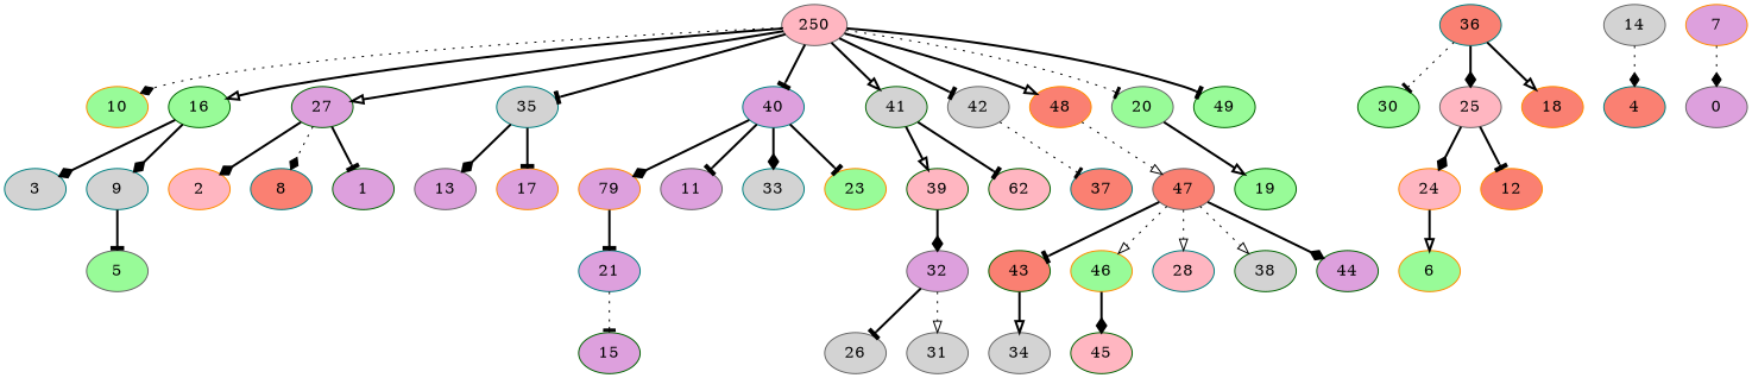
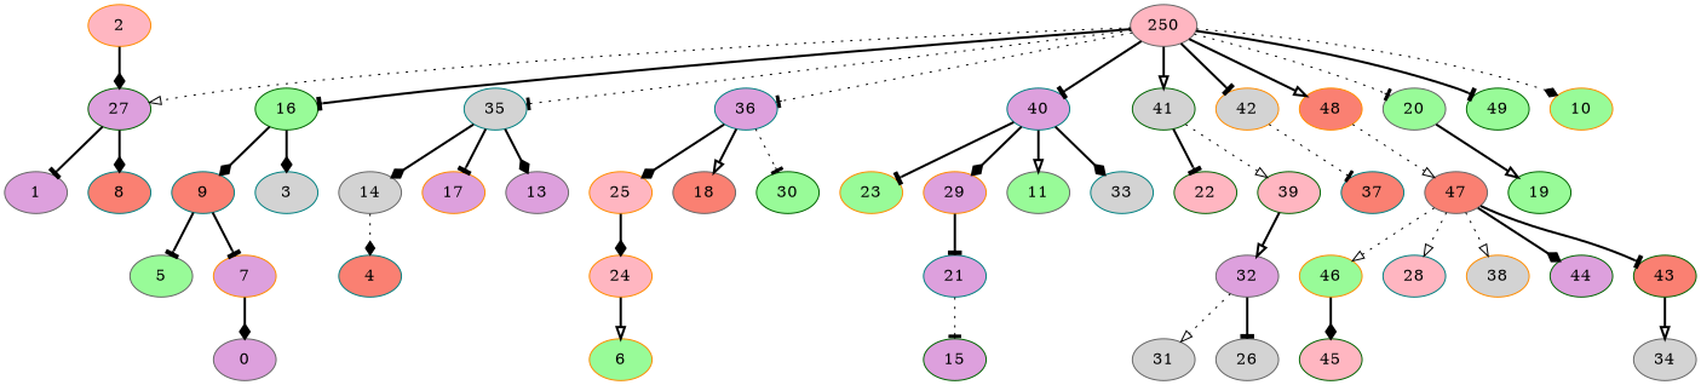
  digraph {
    node [color=darkorange fillcolor=plum style=filled]
    edge [Label=1 arrowhead=tee style=bold]
    250 [color=gray40 fillcolor=lightpink]
    10 [fillcolor=palegreen]
    16 [color=darkgreen fillcolor=palegreen]
    27 [color=darkgreen]
    35 [color=teal fillcolor=lightgrey]
-   36 [color=teal fillcolor=salmon]
+   36 [color=teal]
    40 [color=teal]
    41 [color=darkgreen fillcolor=lightgrey]
-   42 [color=gray40 fillcolor=lightgrey]
+   42 [fillcolor=lightgrey]
    48 [fillcolor=salmon]
    20 [color=gray40 fillcolor=palegreen]
    49 [color=darkgreen fillcolor=palegreen]
    3 [color=teal fillcolor=lightgrey]
-   9 [color=teal fillcolor=lightgrey]
+   9 [color=teal fillcolor=salmon]
    2 [fillcolor=lightpink]
    8 [color=teal fillcolor=salmon]
-   1 [color=darkgreen]
+   1 [color=gray40]
    13 [color=gray40]
    14 [color=gray40 fillcolor=lightgrey]
    17
    30 [color=darkgreen fillcolor=palegreen]
-   25 [color=gray40 fillcolor=lightpink]
-   18 [fillcolor=salmon]
-   29 [label=79]
-   11 [color=gray40]
+   25 [fillcolor=lightpink]
+   18 [color=gray40 fillcolor=salmon]
+   29
+   11 [color=gray40 fillcolor=palegreen]
    33 [color=teal fillcolor=lightgrey]
    23 [fillcolor=palegreen]
    39 [color=darkgreen fillcolor=lightpink]
-   22 [color=darkgreen fillcolor=lightpink label=62]
+   22 [color=darkgreen fillcolor=lightpink]
    37 [color=teal fillcolor=salmon]
    47 [color=gray40 fillcolor=salmon]
    19 [color=darkgreen fillcolor=palegreen]
    7
    5 [color=gray40 fillcolor=palegreen]
    0 [color=gray40]
    24 [fillcolor=lightpink]
    6 [fillcolor=palegreen]
    4 [color=teal fillcolor=salmon]
    21 [color=teal]
    15 [color=darkgreen]
    26 [color=gray40 fillcolor=lightgrey]
    32 [color=gray40]
    31 [color=gray40 fillcolor=lightgrey]
-   12 [fillcolor=salmon]
    43 [color=darkgreen fillcolor=salmon]
    34 [color=gray40 fillcolor=lightgrey]
    46 [fillcolor=palegreen]
    45 [color=darkgreen fillcolor=lightpink]
    28 [color=teal fillcolor=lightpink]
-   38 [color=darkgreen fillcolor=lightgrey]
+   38 [fillcolor=lightgrey]
    44 [color=darkgreen]
    250 -> 10 [arrowhead=diamond style=dotted]
-   250 -> 16 [arrowhead=onormal]
-   250 -> 27 [arrowhead=onormal]
-   250 -> 35
+   250 -> 16
+   250 -> 27 [arrowhead=onormal style=dotted]
+   250 -> 35 [style=dotted]
+   250 -> 36 [style=dotted]
    250 -> 40
    250 -> 41 [arrowhead=onormal]
    250 -> 42
    250 -> 48 [arrowhead=onormal]
    250 -> 20 [style=dotted]
    250 -> 49 [Label=7]
    16 -> 3 [arrowhead=diamond]
    16 -> 9 [arrowhead=diamond]
-   27 -> 2 [arrowhead=diamond]
-   27 -> 8 [arrowhead=diamond style=dotted]
+   2 -> 27 [arrowhead=diamond]
+   27 -> 8 [arrowhead=diamond]
    27 -> 1
    35 -> 13 [arrowhead=diamond]
+   35 -> 14 [arrowhead=diamond]
    35 -> 17
    36 -> 30 [style=dotted]
    36 -> 25 [arrowhead=diamond]
    36 -> 18 [arrowhead=onormal]
    40 -> 29 [arrowhead=diamond]
-   40 -> 11
+   40 -> 11 [arrowhead=onormal]
    40 -> 33 [Label=2 arrowhead=diamond]
    40 -> 23
-   41 -> 39 [arrowhead=onormal]
+   41 -> 39 [arrowhead=onormal style=dotted]
    41 -> 22 [Label=2]
    42 -> 37 [Label=3 style=dotted]
    48 -> 47 [arrowhead=onormal style=dotted]
    20 -> 19 [arrowhead=onormal]
+   9 -> 7
    9 -> 5
    14 -> 4 [arrowhead=diamond style=dotted]
    25 -> 24 [arrowhead=diamond]
-   25 -> 12
    29 -> 21
-   39 -> 32 [Label=2 arrowhead=diamond]
+   39 -> 32 [Label=2 arrowhead=onormal]
    47 -> 43
    47 -> 46 [Label=2 arrowhead=onormal style=dotted]
    47 -> 28 [arrowhead=onormal style=dotted]
    47 -> 38 [arrowhead=onormal style=dotted]
    47 -> 44 [arrowhead=diamond]
-   7 -> 0 [arrowhead=diamond style=dotted]
+   7 -> 0 [arrowhead=diamond]
    24 -> 6 [arrowhead=onormal]
    21 -> 15 [style=dotted]
    32 -> 26 [Label=2]
    32 -> 31 [Label=2 arrowhead=onormal style=dotted]
    43 -> 34 [arrowhead=onormal]
    46 -> 45 [Label=5 arrowhead=diamond]
  }
